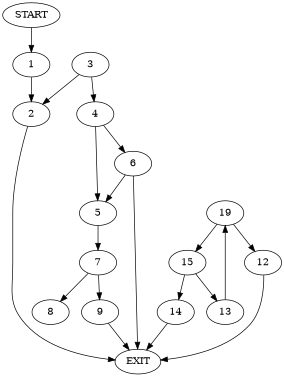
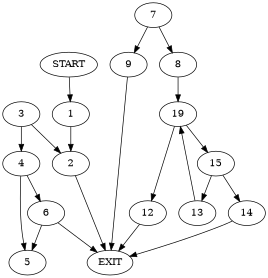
  digraph {
    n1 [label=START]
    1
    2
    n4 [label=EXIT]
    3
    4
    5
    6
    7
    8
    9
    n12 [label=19]
    n13 [label=15]
    12
    13
    14
    n1 -> 1
    1 -> 2
    2 -> n4
    3 -> 2
    3 -> 4
    4 -> 5
    4 -> 6
-   5 -> 7
    6 -> n4
    6 -> 5
    7 -> 8
    7 -> 9
+   8 -> n12
    9 -> n4
    n12 -> n13
    n12 -> 12
    n13 -> 13
    n13 -> 14
    12 -> n4
    13 -> n12
    14 -> n4
  }
